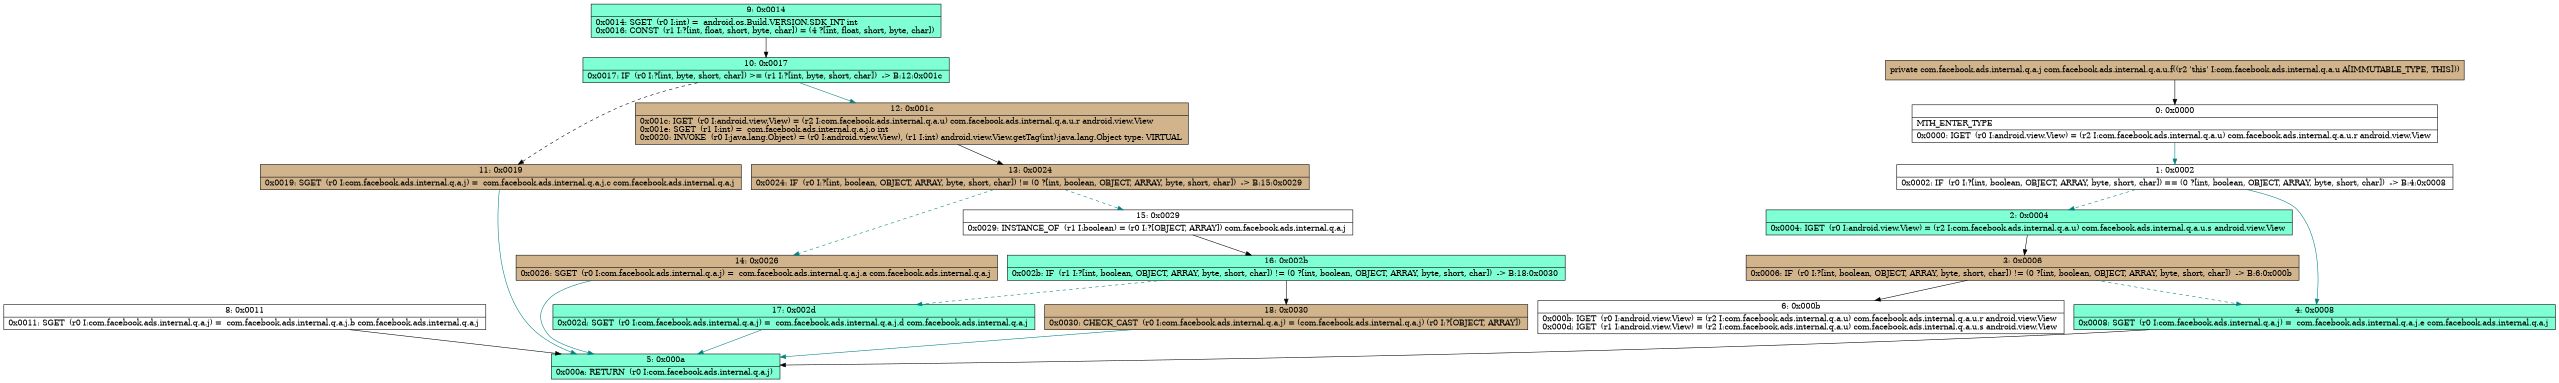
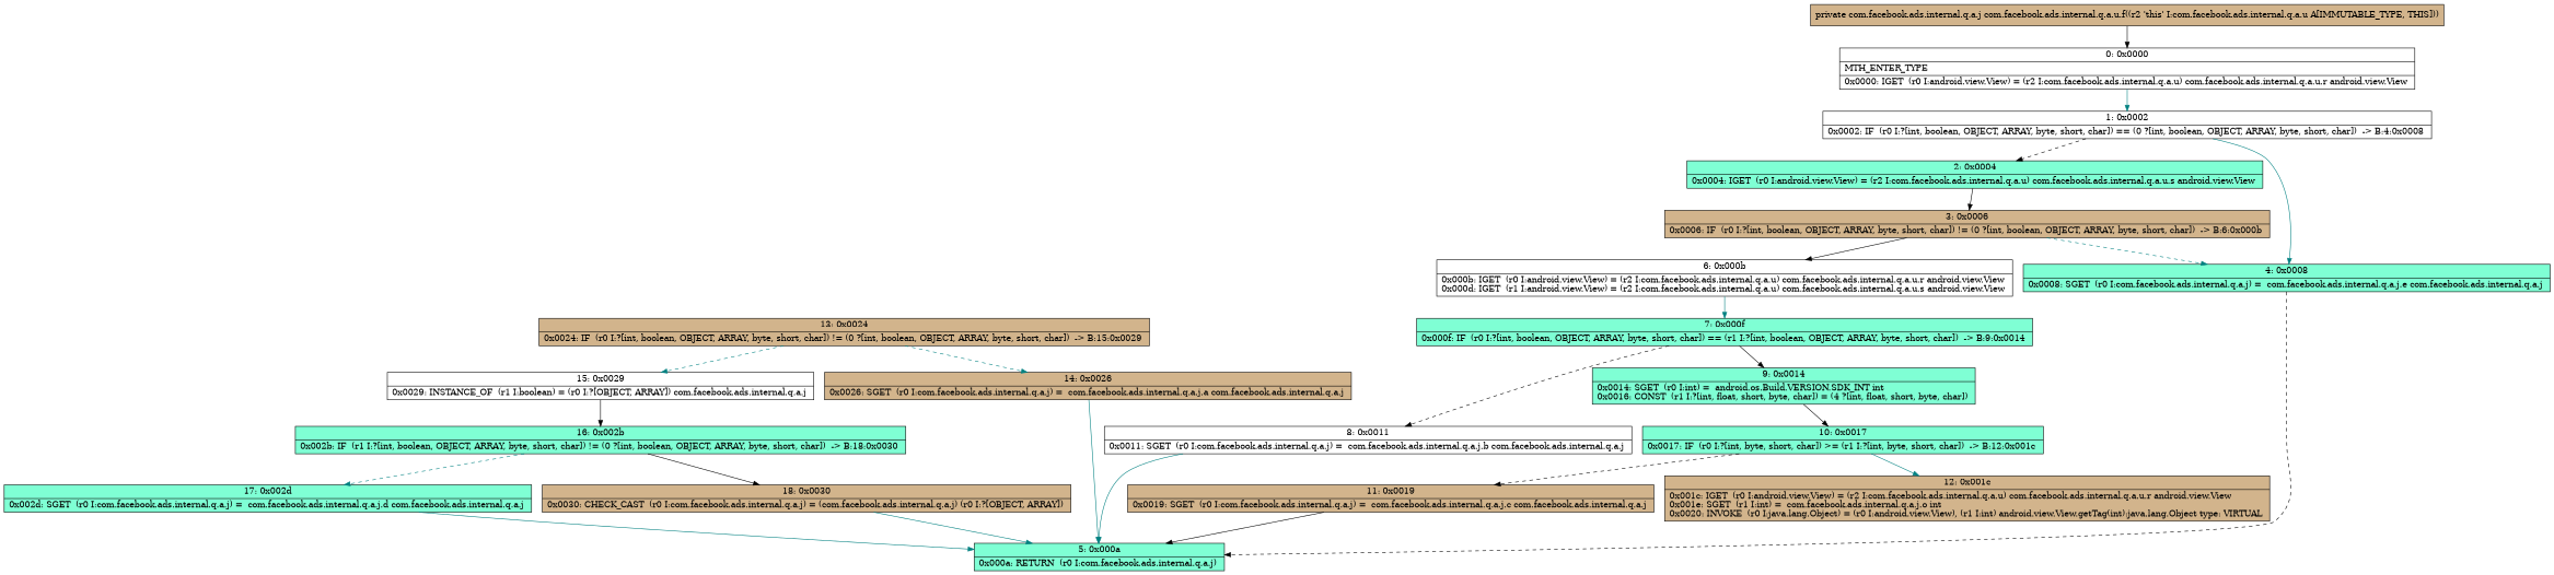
  digraph {
    node [fillcolor=aquamarine shape=record style=filled]
    edge [color=teal]
    n1 [fillcolor=white label="{0\:\ 0x0000|MTH_ENTER_TYPE\l|0x0000: IGET  (r0 I:android.view.View) = (r2 I:com.facebook.ads.internal.q.a.u) com.facebook.ads.internal.q.a.u.r android.view.View \l}"]
    n2 [fillcolor=white label="{1\:\ 0x0002|0x0002: IF  (r0 I:?[int, boolean, OBJECT, ARRAY, byte, short, char]) == (0 ?[int, boolean, OBJECT, ARRAY, byte, short, char])  \-\> B:4:0x0008 \l}"]
    n3 [label="{2\:\ 0x0004|0x0004: IGET  (r0 I:android.view.View) = (r2 I:com.facebook.ads.internal.q.a.u) com.facebook.ads.internal.q.a.u.s android.view.View \l}"]
    n4 [label="{4\:\ 0x0008|0x0008: SGET  (r0 I:com.facebook.ads.internal.q.a.j) =  com.facebook.ads.internal.q.a.j.e com.facebook.ads.internal.q.a.j \l}"]
    n5 [fillcolor=tan label="{3\:\ 0x0006|0x0006: IF  (r0 I:?[int, boolean, OBJECT, ARRAY, byte, short, char]) != (0 ?[int, boolean, OBJECT, ARRAY, byte, short, char])  \-\> B:6:0x000b \l}"]
    n6 [label="{5\:\ 0x000a|0x000a: RETURN  (r0 I:com.facebook.ads.internal.q.a.j) \l}"]
    n7 [fillcolor=white label="{6\:\ 0x000b|0x000b: IGET  (r0 I:android.view.View) = (r2 I:com.facebook.ads.internal.q.a.u) com.facebook.ads.internal.q.a.u.r android.view.View \l0x000d: IGET  (r1 I:android.view.View) = (r2 I:com.facebook.ads.internal.q.a.u) com.facebook.ads.internal.q.a.u.s android.view.View \l}"]
+   n8 [label="{7\:\ 0x000f|0x000f: IF  (r0 I:?[int, boolean, OBJECT, ARRAY, byte, short, char]) == (r1 I:?[int, boolean, OBJECT, ARRAY, byte, short, char])  \-\> B:9:0x0014 \l}"]
    n9 [fillcolor=white label="{8\:\ 0x0011|0x0011: SGET  (r0 I:com.facebook.ads.internal.q.a.j) =  com.facebook.ads.internal.q.a.j.b com.facebook.ads.internal.q.a.j \l}"]
    n10 [label="{9\:\ 0x0014|0x0014: SGET  (r0 I:int) =  android.os.Build.VERSION.SDK_INT int \l0x0016: CONST  (r1 I:?[int, float, short, byte, char]) = (4 ?[int, float, short, byte, char]) \l}"]
    n11 [label="{10\:\ 0x0017|0x0017: IF  (r0 I:?[int, byte, short, char]) \>= (r1 I:?[int, byte, short, char])  \-\> B:12:0x001c \l}"]
    n12 [fillcolor=tan label="{11\:\ 0x0019|0x0019: SGET  (r0 I:com.facebook.ads.internal.q.a.j) =  com.facebook.ads.internal.q.a.j.c com.facebook.ads.internal.q.a.j \l}"]
    n13 [fillcolor=tan label="{12\:\ 0x001c|0x001c: IGET  (r0 I:android.view.View) = (r2 I:com.facebook.ads.internal.q.a.u) com.facebook.ads.internal.q.a.u.r android.view.View \l0x001e: SGET  (r1 I:int) =  com.facebook.ads.internal.q.a.j.o int \l0x0020: INVOKE  (r0 I:java.lang.Object) = (r0 I:android.view.View), (r1 I:int) android.view.View.getTag(int):java.lang.Object type: VIRTUAL \l}"]
    n14 [fillcolor=tan label="{13\:\ 0x0024|0x0024: IF  (r0 I:?[int, boolean, OBJECT, ARRAY, byte, short, char]) != (0 ?[int, boolean, OBJECT, ARRAY, byte, short, char])  \-\> B:15:0x0029 \l}"]
    n15 [fillcolor=tan label="{14\:\ 0x0026|0x0026: SGET  (r0 I:com.facebook.ads.internal.q.a.j) =  com.facebook.ads.internal.q.a.j.a com.facebook.ads.internal.q.a.j \l}"]
    n16 [fillcolor=white label="{15\:\ 0x0029|0x0029: INSTANCE_OF  (r1 I:boolean) = (r0 I:?[OBJECT, ARRAY]) com.facebook.ads.internal.q.a.j \l}"]
    n17 [label="{16\:\ 0x002b|0x002b: IF  (r1 I:?[int, boolean, OBJECT, ARRAY, byte, short, char]) != (0 ?[int, boolean, OBJECT, ARRAY, byte, short, char])  \-\> B:18:0x0030 \l}"]
    n18 [label="{17\:\ 0x002d|0x002d: SGET  (r0 I:com.facebook.ads.internal.q.a.j) =  com.facebook.ads.internal.q.a.j.d com.facebook.ads.internal.q.a.j \l}"]
    n19 [fillcolor=tan label="{18\:\ 0x0030|0x0030: CHECK_CAST  (r0 I:com.facebook.ads.internal.q.a.j) = (com.facebook.ads.internal.q.a.j) (r0 I:?[OBJECT, ARRAY]) \l}"]
    n20 [fillcolor=tan label="{private com.facebook.ads.internal.q.a.j com.facebook.ads.internal.q.a.u.f((r2 'this' I:com.facebook.ads.internal.q.a.u A[IMMUTABLE_TYPE, THIS])) }"]
    n1 -> n2
-   n2 -> n3 [style=dashed]
+   n2 -> n3 [color=black style=dashed]
    n2 -> n4
    n3 -> n5 [color=black]
-   n4 -> n6 [color=black]
+   n4 -> n6 [color=black style=dashed]
    n5 -> n4 [style=dashed]
    n5 -> n7 [color=black]
-   n9 -> n6 [color=black]
+   n7 -> n8
+   n8 -> n9 [color=black style=dashed]
+   n8 -> n10 [color=black]
+   n9 -> n6
    n10 -> n11 [color=black]
    n11 -> n12 [color=black style=dashed]
    n11 -> n13
-   n12 -> n6
-   n13 -> n14 [color=black]
+   n12 -> n6 [color=black]
    n14 -> n15 [style=dashed]
    n14 -> n16 [style=dashed]
    n15 -> n6
    n16 -> n17 [color=black]
    n17 -> n18 [style=dashed]
    n17 -> n19 [color=black]
    n18 -> n6
    n19 -> n6
    n20 -> n1 [color=black]
  }
